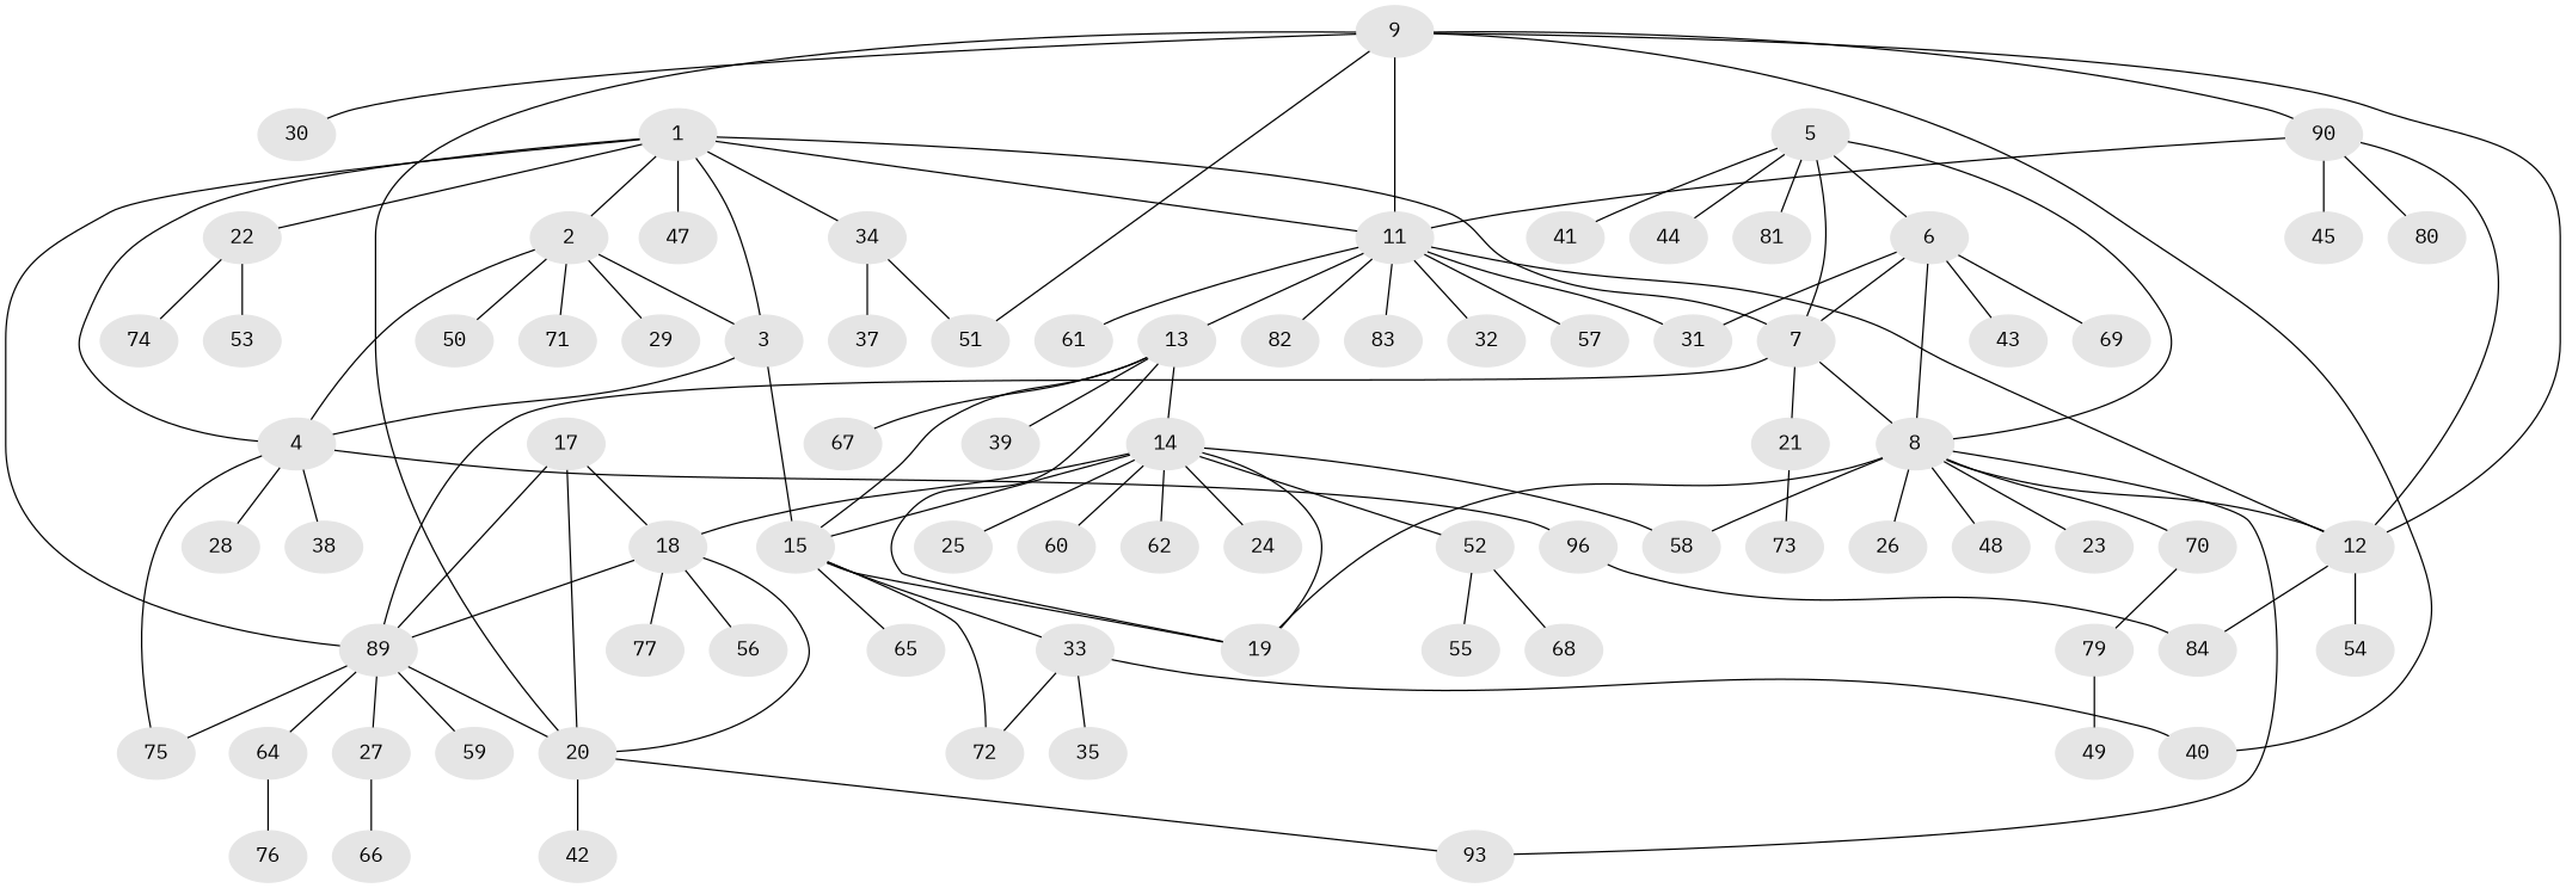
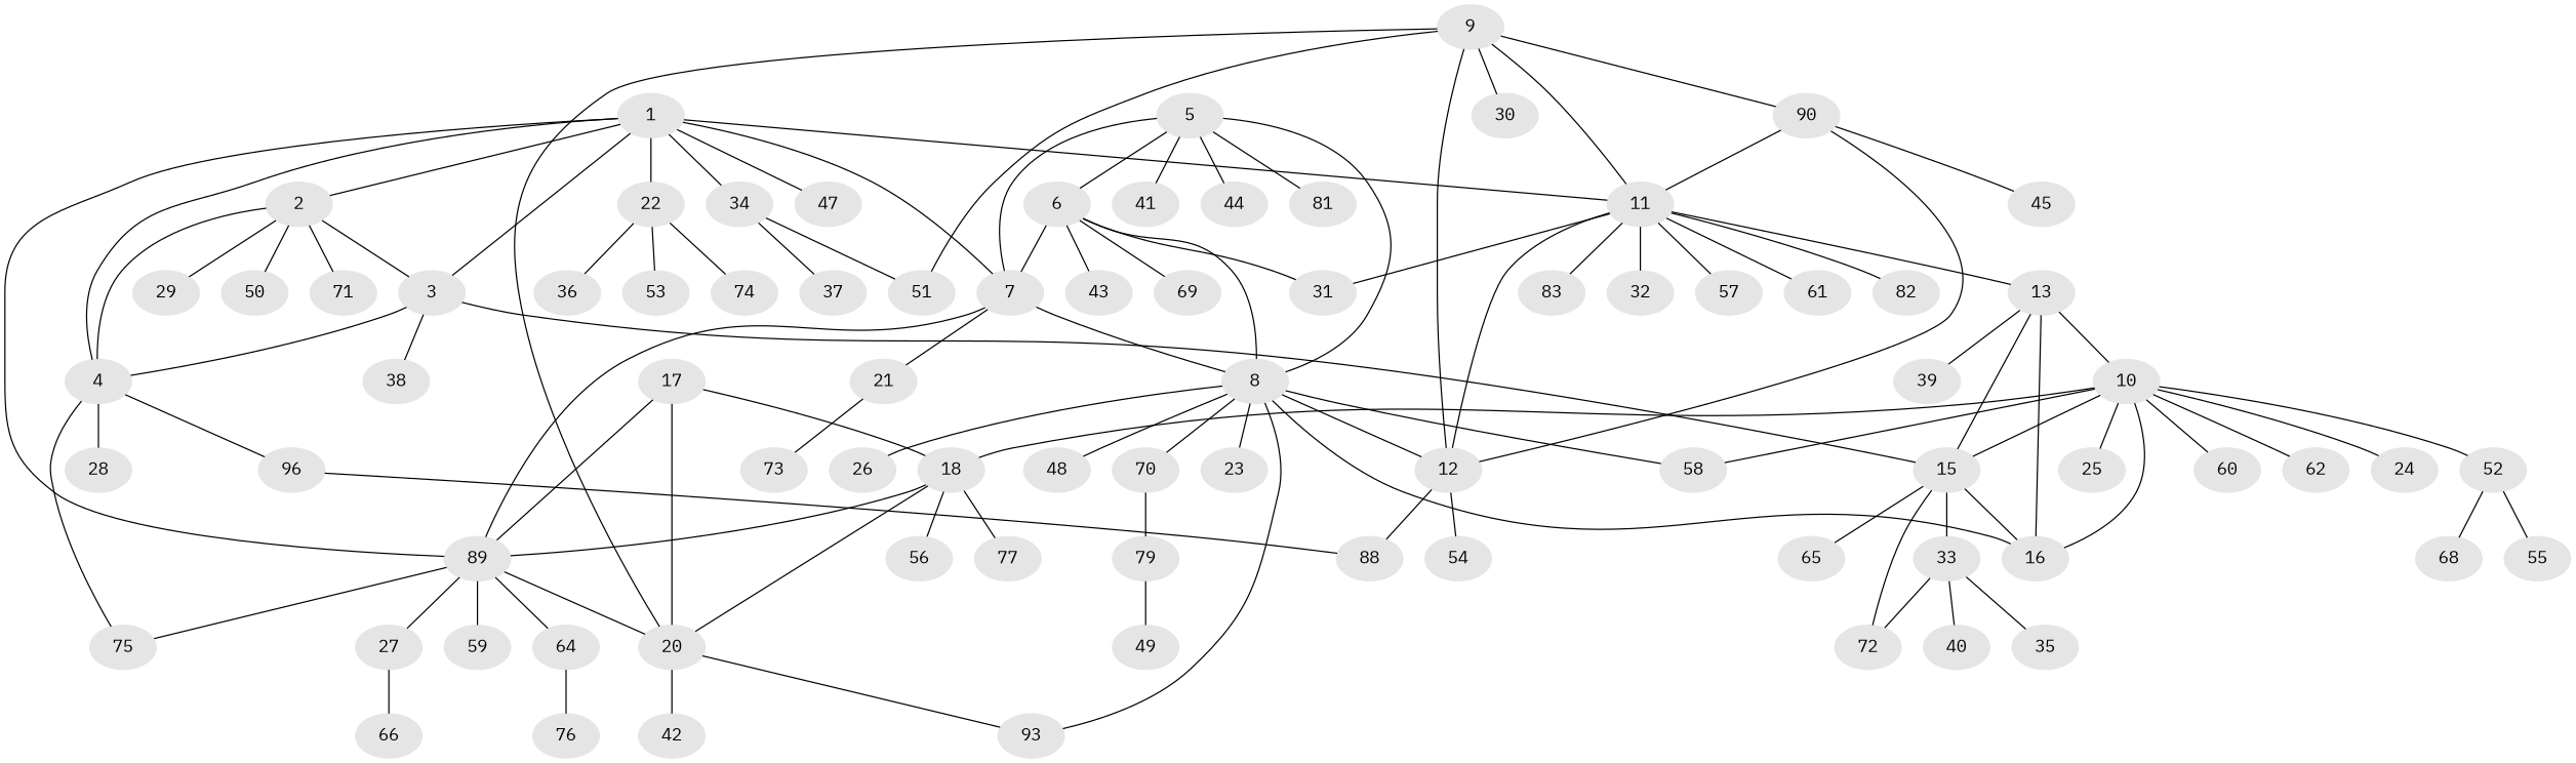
  graph {
    fontname="IBM Plex Mono"
    node [color=gray90 fontname="IBM Plex Mono" style=filled]
    edge [fontname="IBM Plex Mono"]
    1
    2
    3
    4
    7
    11
    n7 [label=89]
    22
    34
    47
    29
    50
    71
    15
    28
    38
    n17 [label=96]
    75
    8
    21
    31
    12
    13
    32
    57
    61
    82
    83
    20
    27
    59
    64
+   36
    53
    74
    51
    37
-   16 [label=19]
+   16
    33
    65
    72
-   84
+   84 [label=88]
    5
    6
    41
    44
    81
    43
    69
    23
    26
    48
    58
    n54 [label=93]
    70
    73
    54
    79
    9
    n60 [label=90]
    30
    40
    45
-   80
    42
-   14
+   14 [label=10]
    39
-   67
    18
    24
    25
    52
    60
    62
    56
    77
    55
    68
    35
    17
    66
    76
    49
    1 -- 2
    1 -- 3
    1 -- 4
    1 -- 7
    1 -- 11
    1 -- n7
    1 -- 22
    1 -- 34
    1 -- 47
    2 -- 3
    2 -- 4
    2 -- 29
    2 -- 50
    2 -- 71
    3 -- 4
    3 -- 15
    4 -- 28
-   4 -- 38
+   3 -- 38
    4 -- n17
    4 -- 75
    7 -- n7
    7 -- 8
    7 -- 21
    11 -- 31
    11 -- 12
    11 -- 13
    11 -- 32
    11 -- 57
    11 -- 61
    11 -- 82
    11 -- 83
    n7 -- 75
    n7 -- 20
    n7 -- 27
    n7 -- 59
    n7 -- 64
+   22 -- 36
    22 -- 53
    22 -- 74
    34 -- 51
    34 -- 37
    15 -- 16
    15 -- 33
    15 -- 65
    15 -- 72
    n17 -- 84
    8 -- 12
    8 -- 16
    8 -- 23
    8 -- 26
    8 -- 48
    8 -- 58
    8 -- n54
    8 -- 70
    21 -- 73
    12 -- 84
    12 -- 54
    13 -- 15
    13 -- 16
    13 -- 14
    13 -- 39
-   13 -- 67
    20 -- n54
    20 -- 42
    27 -- 66
    64 -- 76
    33 -- 72
    33 -- 40
    33 -- 35
    5 -- 7
    5 -- 8
    5 -- 6
    5 -- 41
    5 -- 44
    5 -- 81
    6 -- 7
    6 -- 8
    6 -- 31
    6 -- 43
    6 -- 69
    70 -- 79
    79 -- 49
    9 -- 11
    9 -- 12
    9 -- 20
    9 -- 51
    9 -- n60
    9 -- 30
-   9 -- 40
    n60 -- 11
    n60 -- 12
    n60 -- 45
-   n60 -- 80
    14 -- 15
    14 -- 16
    14 -- 58
    14 -- 18
    14 -- 24
    14 -- 25
    14 -- 52
    14 -- 60
    14 -- 62
    18 -- n7
    18 -- 20
    18 -- 56
    18 -- 77
    52 -- 55
    52 -- 68
    17 -- n7
    17 -- 20
    17 -- 18
  }
